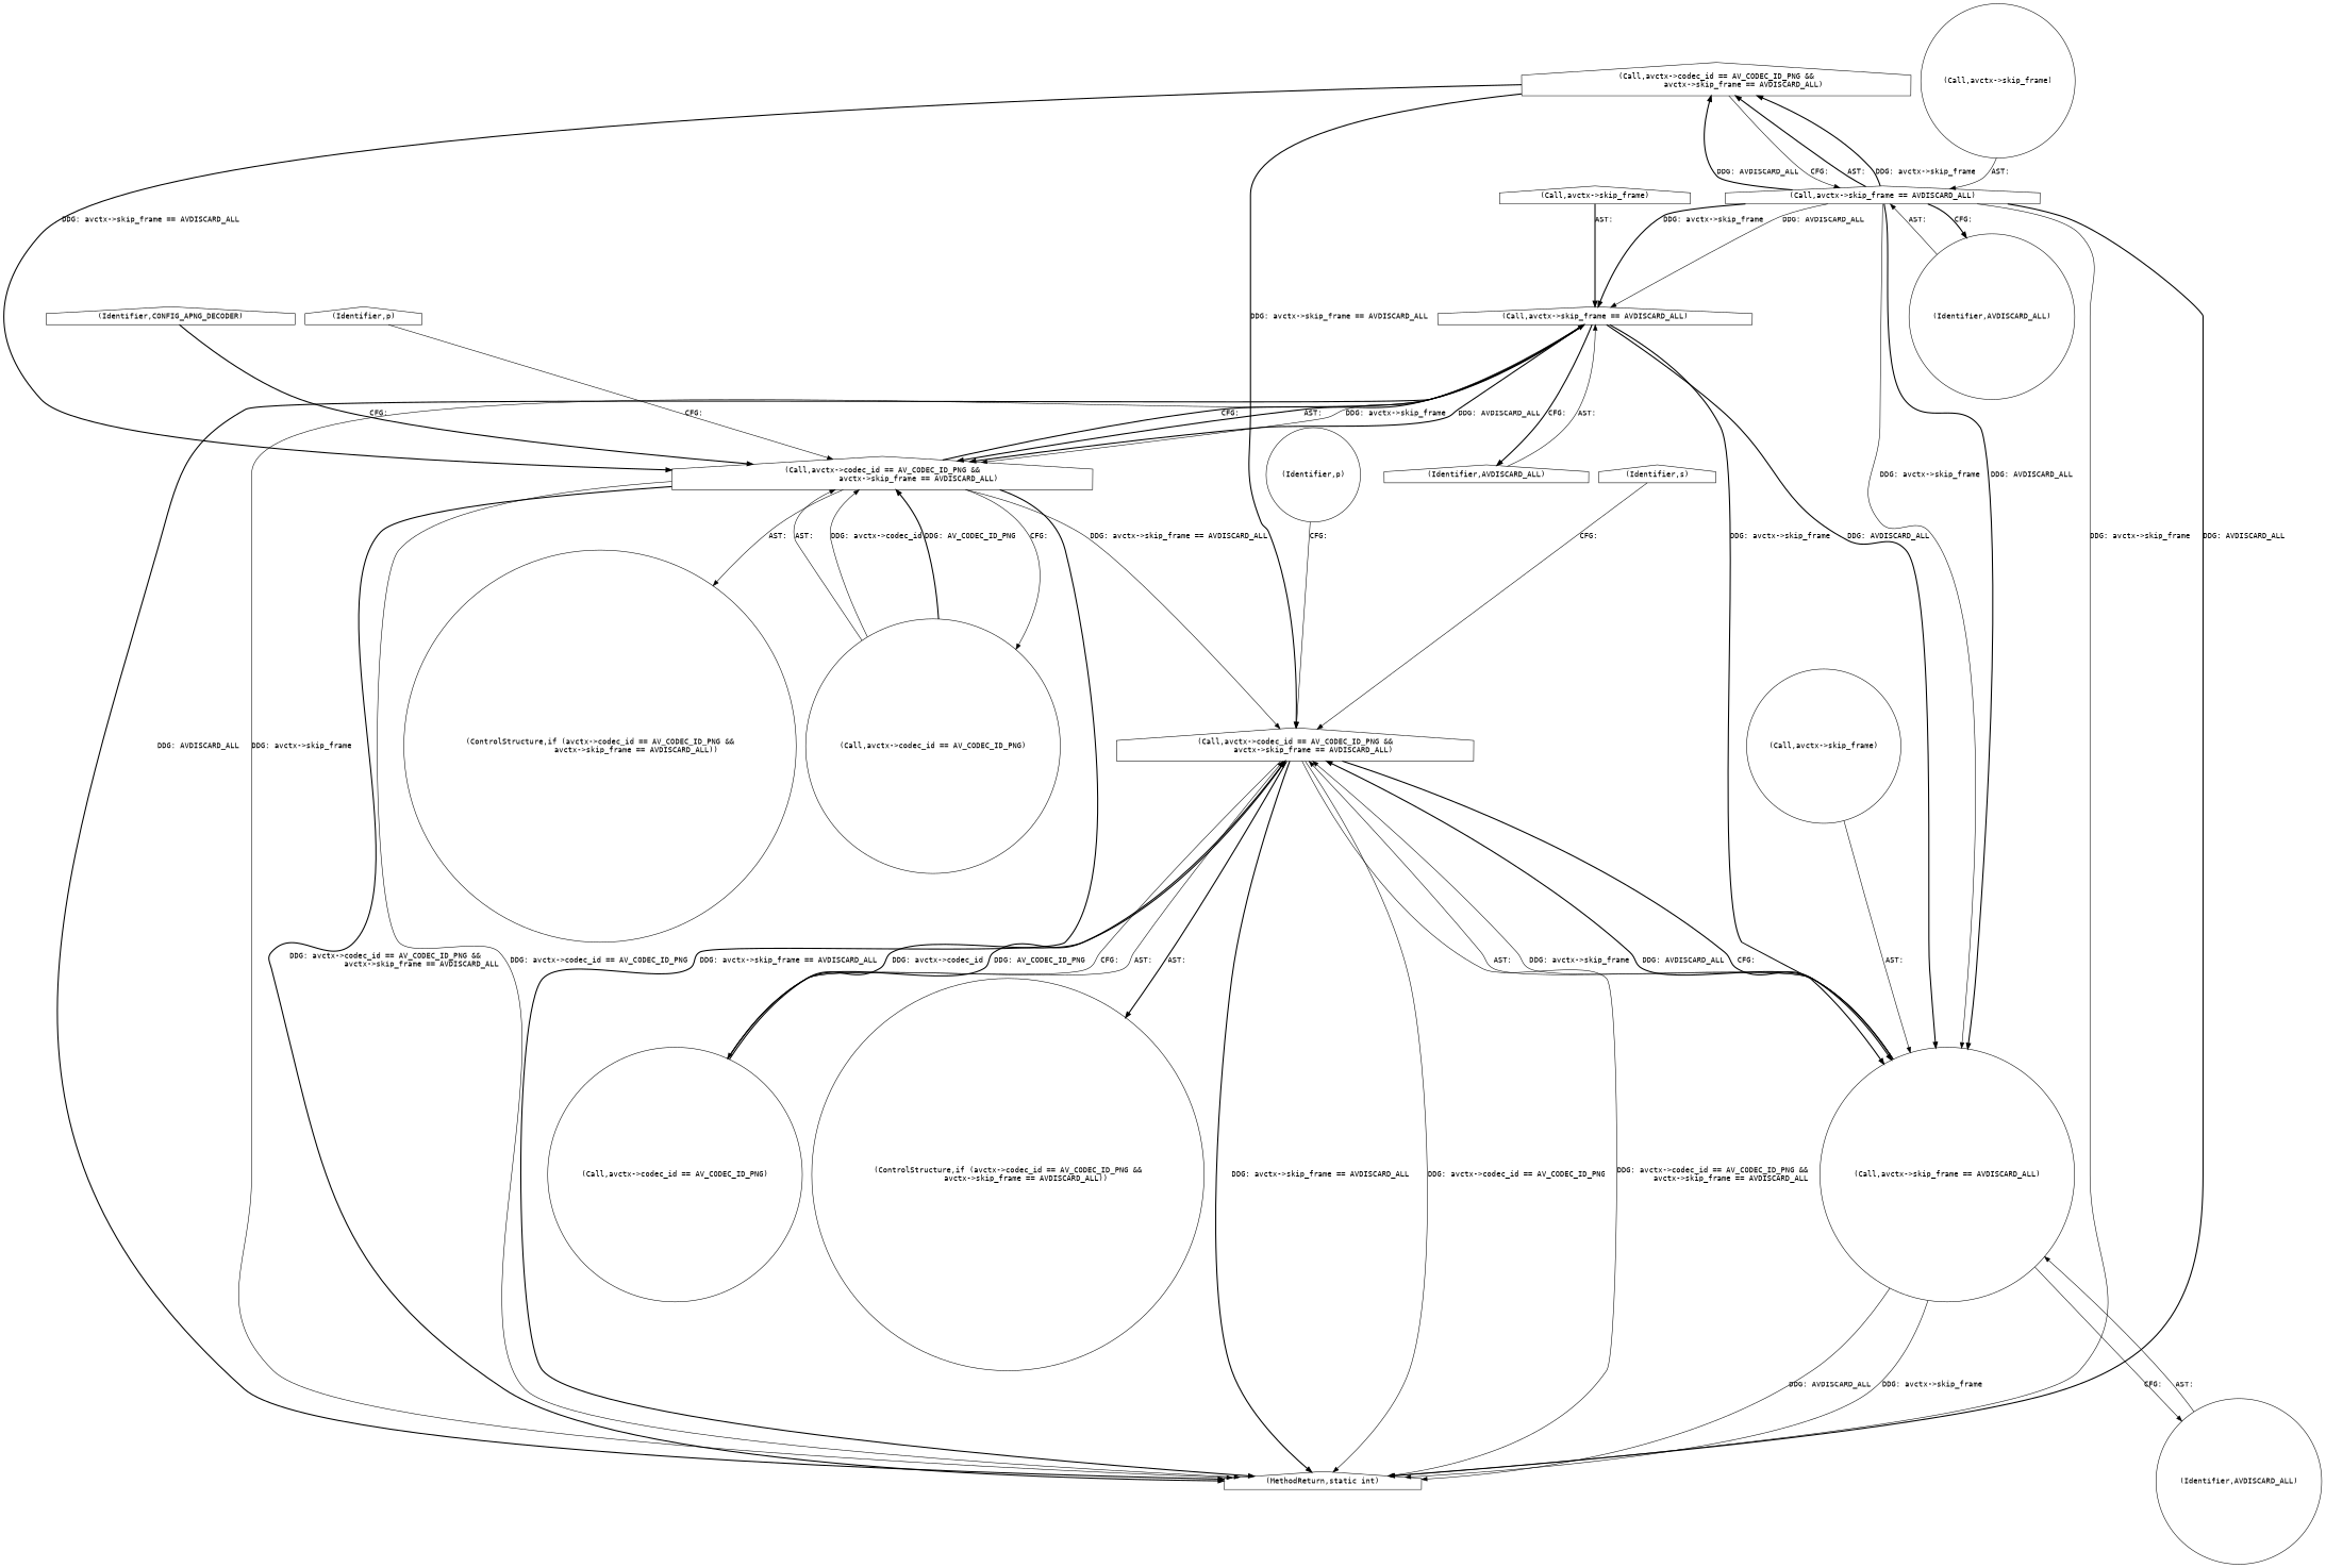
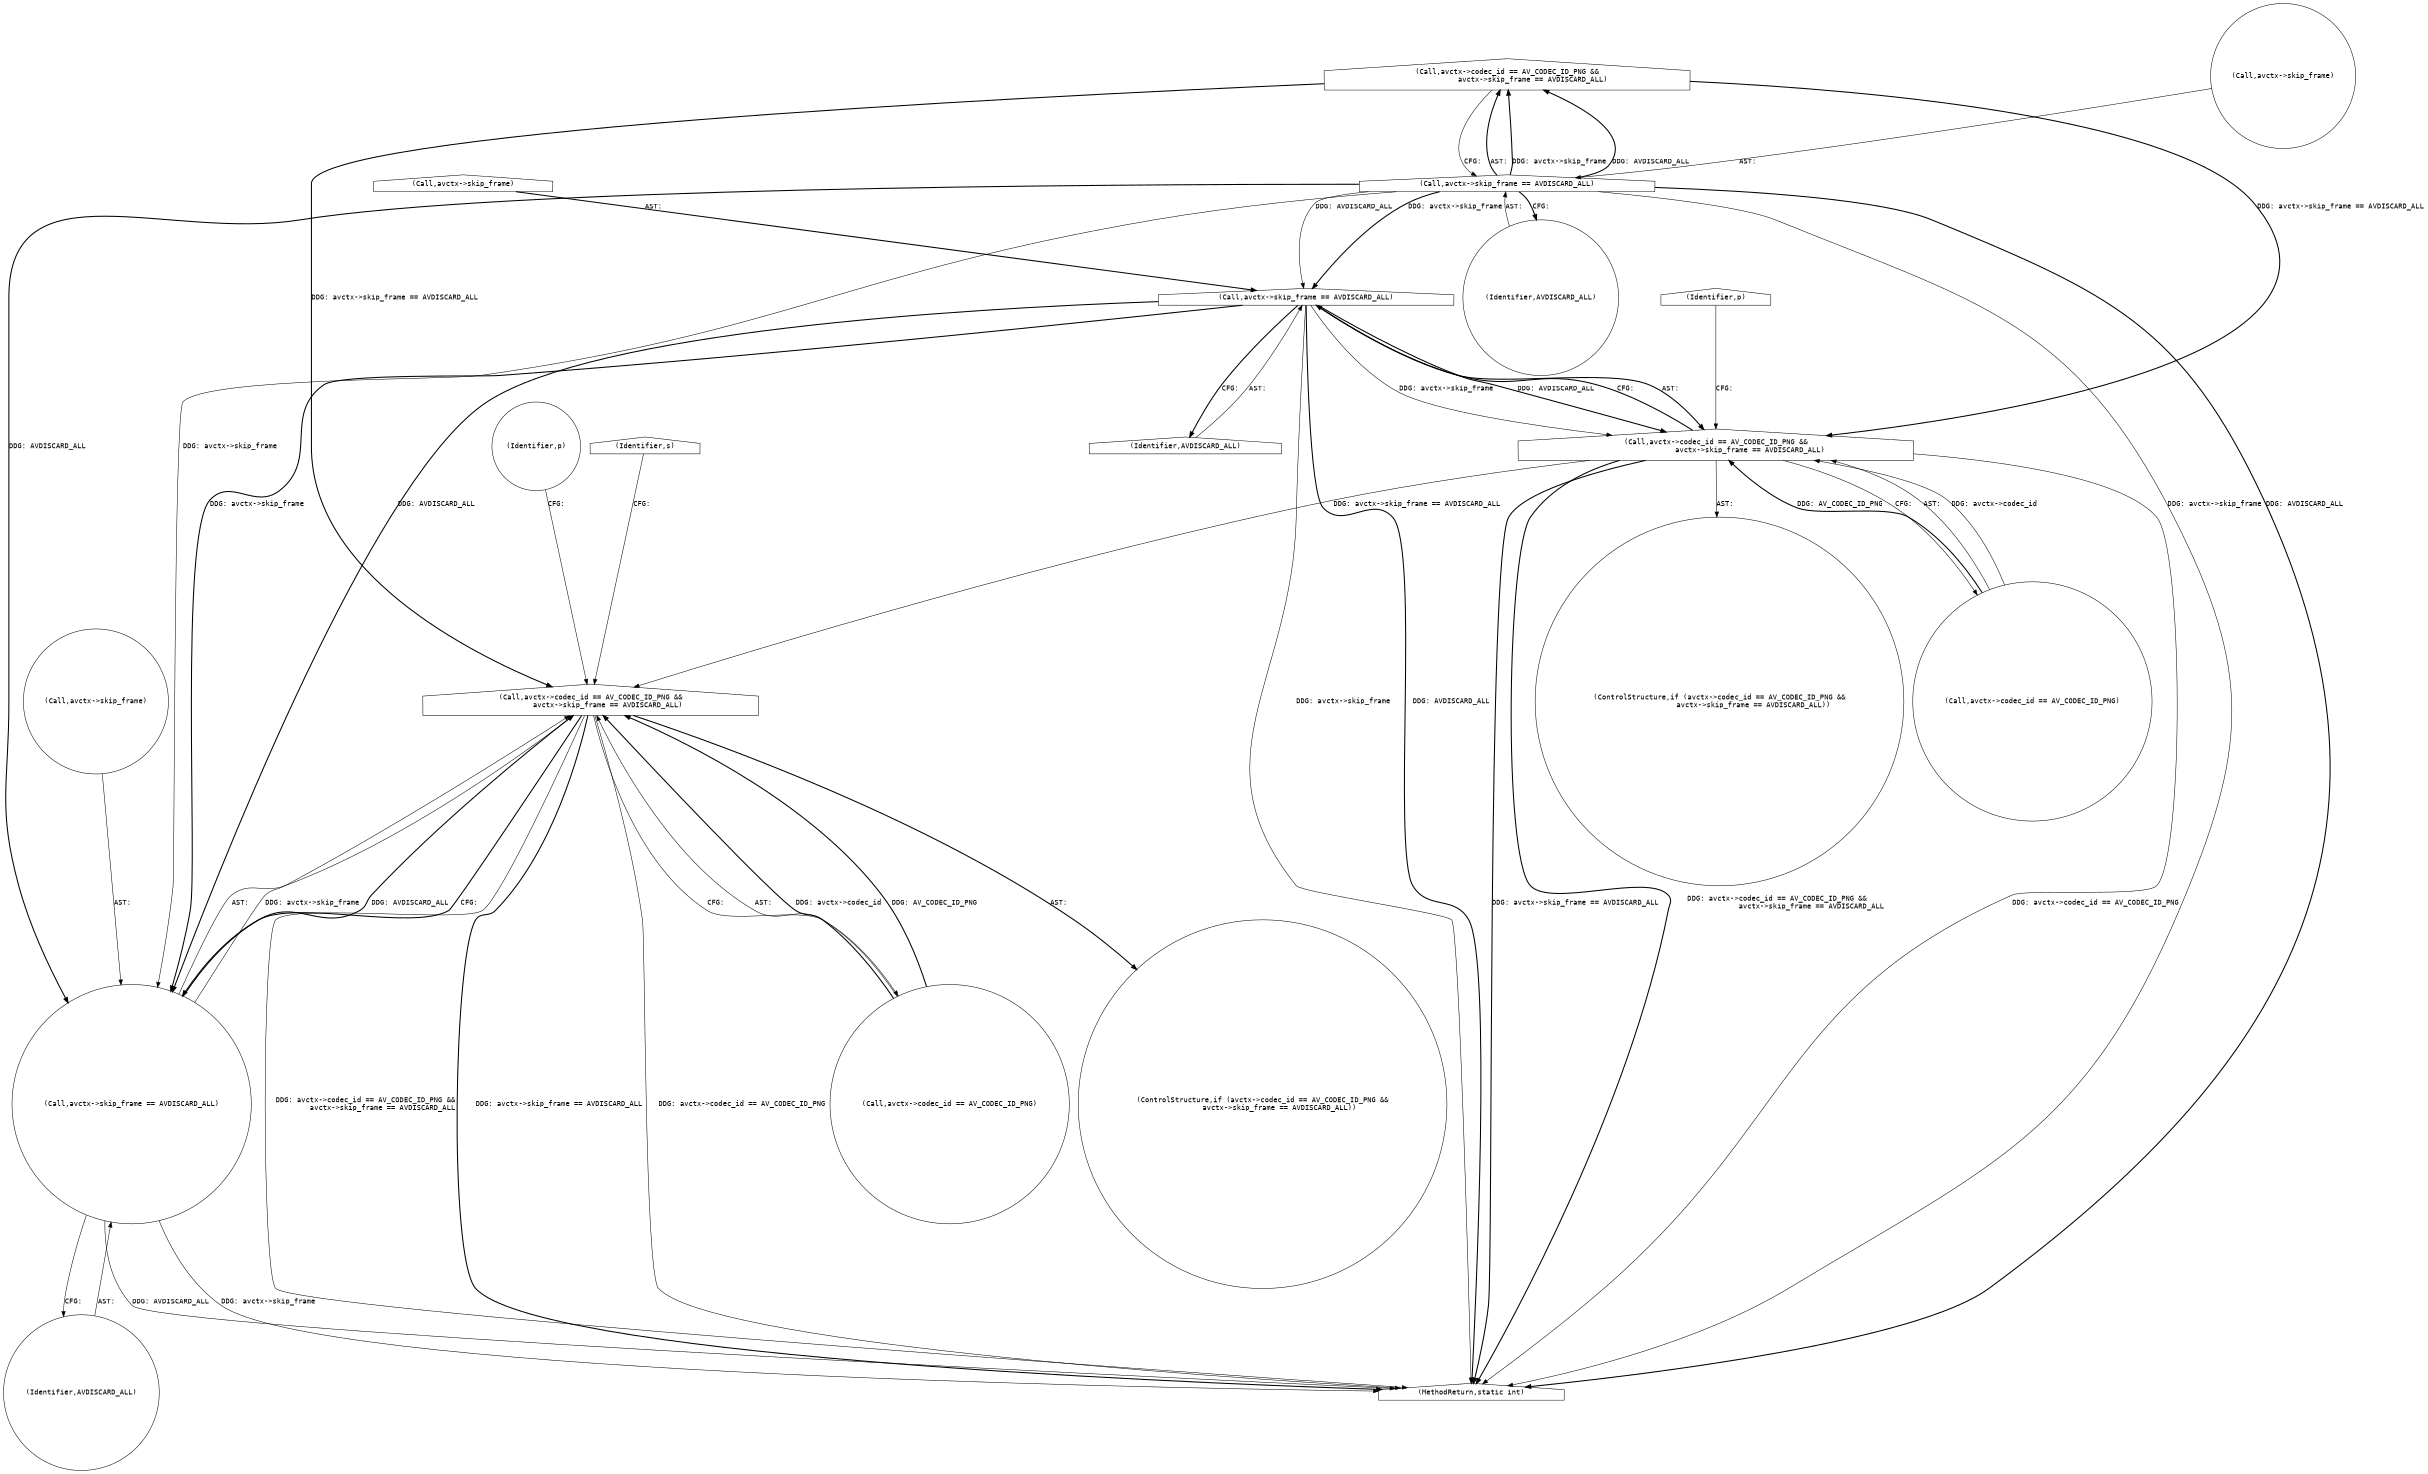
  digraph {
    fontname="DejaVu Sans Mono"
    node [shape=house fontname="DejaVu Sans Mono"]
    edge [style=solid fontname="DejaVu Sans Mono"]
    n1 [label="(Call,avctx->skip_frame == AVDISCARD_ALL)"]
    n2 [label="(Call,avctx->codec_id == AV_CODEC_ID_PNG &&\n                avctx->skip_frame == AVDISCARD_ALL)"]
    n3 [label="(Call,avctx->skip_frame == AVDISCARD_ALL)" shape=circle]
    n4 [label="(Identifier,AVDISCARD_ALL)"]
    n5 [label="(MethodReturn,static int)"]
    n6 [label="(Call,avctx->skip_frame == AVDISCARD_ALL)"]
    n7 [label="(Identifier,AVDISCARD_ALL)" shape=circle]
    n8 [label="(Call,avctx->codec_id == AV_CODEC_ID_PNG &&\n            avctx->skip_frame == AVDISCARD_ALL)"]
    n9 [label="(Call,avctx->codec_id == AV_CODEC_ID_PNG &&\n        avctx->skip_frame == AVDISCARD_ALL)"]
    n10 [label="(ControlStructure,if (avctx->codec_id == AV_CODEC_ID_PNG &&\n                avctx->skip_frame == AVDISCARD_ALL))" shape=circle]
    n11 [label="(Call,avctx->codec_id == AV_CODEC_ID_PNG)" shape=circle]
    n12 [label="(Call,avctx->codec_id == AV_CODEC_ID_PNG)" shape=circle]
    n13 [label="(ControlStructure,if (avctx->codec_id == AV_CODEC_ID_PNG &&\n        avctx->skip_frame == AVDISCARD_ALL))" shape=circle]
    n14 [label="(Identifier,AVDISCARD_ALL)" shape=circle]
    n15 [label="(Identifier,p)" shape=circle]
-   n16 [label="(Identifier,CONFIG_APNG_DECODER)"]
    n17 [label="(Call,avctx->skip_frame)" shape=circle]
    n18 [label="(Call,avctx->skip_frame)"]
    n19 [label="(Identifier,p)"]
    n20 [label="(Identifier,s)"]
    n21 [label="(Call,avctx->skip_frame)" shape=circle]
    n1 -> n2 [label="AST: " style=bold]
    n1 -> n2 [label="DDG: avctx->skip_frame"]
    n1 -> n2 [label="DDG: AVDISCARD_ALL" style=bold]
    n1 -> n3 [label="DDG: avctx->skip_frame" style=bold]
    n1 -> n3 [label="DDG: AVDISCARD_ALL" style=bold]
    n1 -> n4 [label="CFG: " style=bold]
    n1 -> n5 [label="DDG: AVDISCARD_ALL" style=bold]
    n1 -> n5 [label="DDG: avctx->skip_frame"]
    n2 -> n1 [label="CFG: " style=bold]
    n2 -> n5 [label="DDG: avctx->codec_id == AV_CODEC_ID_PNG &&\n                avctx->skip_frame == AVDISCARD_ALL" style=bold]
    n2 -> n5 [label="DDG: avctx->codec_id == AV_CODEC_ID_PNG"]
    n2 -> n5 [label="DDG: avctx->skip_frame == AVDISCARD_ALL" style=bold]
    n2 -> n9 [label="DDG: avctx->skip_frame == AVDISCARD_ALL"]
    n2 -> n10 [label="AST: "]
    n2 -> n11 [label="CFG: "]
    n3 -> n5 [label="DDG: AVDISCARD_ALL"]
    n3 -> n5 [label="DDG: avctx->skip_frame"]
    n3 -> n9 [label="AST: "]
    n3 -> n9 [label="DDG: avctx->skip_frame"]
    n3 -> n9 [label="DDG: AVDISCARD_ALL" style=bold]
    n3 -> n14 [label="CFG: "]
    n4 -> n1 [label="AST: "]
    n6 -> n1 [label="DDG: avctx->skip_frame" style=bold]
    n6 -> n1 [label="DDG: AVDISCARD_ALL"]
    n6 -> n3 [label="DDG: avctx->skip_frame"]
    n6 -> n3 [label="DDG: AVDISCARD_ALL" style=bold]
    n6 -> n5 [label="DDG: avctx->skip_frame"]
    n6 -> n5 [label="DDG: AVDISCARD_ALL" style=bold]
    n6 -> n7 [label="CFG: " style=bold]
    n6 -> n8 [label="AST: " style=bold]
    n6 -> n8 [label="DDG: avctx->skip_frame" style=bold]
    n6 -> n8 [label="DDG: AVDISCARD_ALL" style=bold]
    n7 -> n6 [label="AST: "]
    n8 -> n2 [label="DDG: avctx->skip_frame == AVDISCARD_ALL" style=bold]
    n8 -> n6 [label="CFG: "]
    n8 -> n9 [label="DDG: avctx->skip_frame == AVDISCARD_ALL" style=bold]
    n9 -> n3 [label="CFG: " style=bold]
    n9 -> n5 [label="DDG: avctx->skip_frame == AVDISCARD_ALL" style=bold]
    n9 -> n5 [label="DDG: avctx->codec_id == AV_CODEC_ID_PNG"]
    n9 -> n5 [label="DDG: avctx->codec_id == AV_CODEC_ID_PNG &&\n        avctx->skip_frame == AVDISCARD_ALL"]
    n9 -> n12 [label="CFG: "]
    n9 -> n13 [label="AST: " style=bold]
    n11 -> n2 [label="AST: "]
    n11 -> n2 [label="DDG: avctx->codec_id"]
    n11 -> n2 [label="DDG: AV_CODEC_ID_PNG" style=bold]
    n12 -> n9 [label="AST: "]
    n12 -> n9 [label="DDG: avctx->codec_id" style=bold]
    n12 -> n9 [label="DDG: AV_CODEC_ID_PNG" style=bold]
    n14 -> n3 [label="AST: "]
    n15 -> n9 [label="CFG: "]
-   n16 -> n2 [label="CFG: " style=bold]
    n17 -> n6 [label="AST: "]
    n18 -> n1 [label="AST: " style=bold]
    n19 -> n2 [label="CFG: "]
    n20 -> n9 [label="CFG: "]
    n21 -> n3 [label="AST: "]
  }
